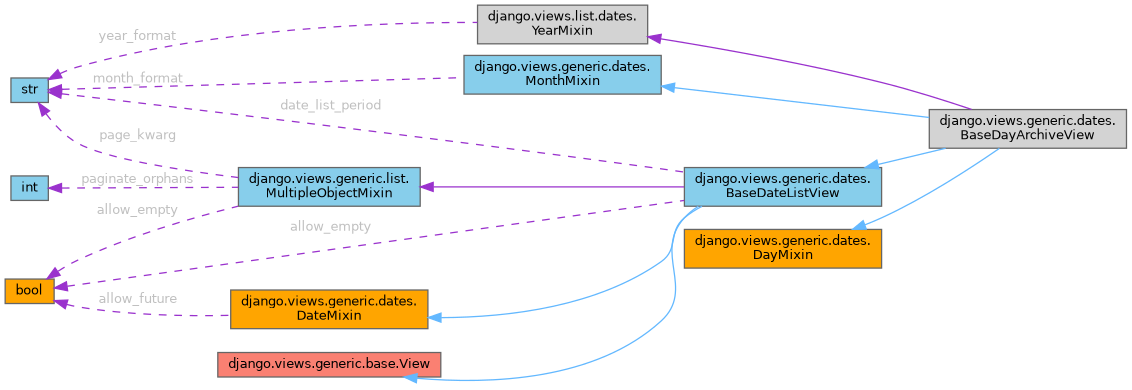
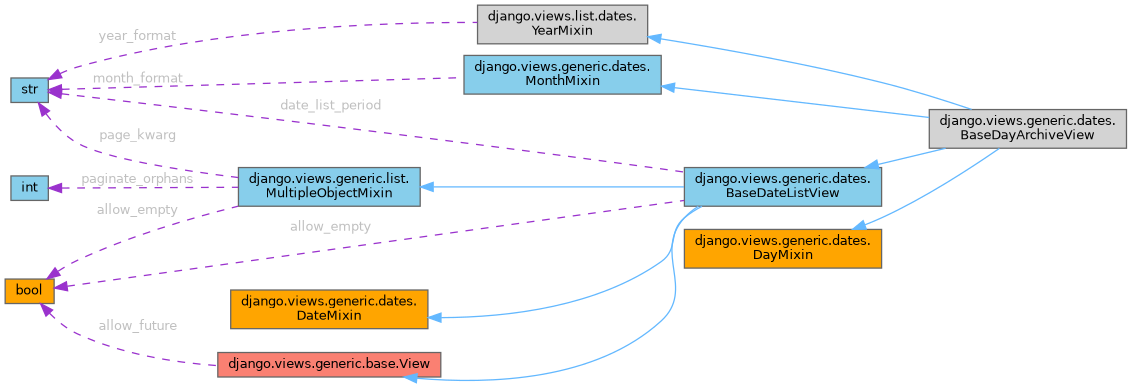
  digraph {
    rankdir=LR
    node [color=gray40 fillcolor=skyblue fontname=Helvetica fontsize=10 shape=box style=filled]
    edge [color=darkorchid3 dir=back fontname=Helvetica fontsize=10 labelfontname=Helvetica labelfontsize=10 style=dashed fontcolor=grey]
    n1 [fillcolor=lightgrey fontcolor=black height=0.2 label="django.views.generic.dates.\lBaseDayArchiveView" width=0.4]
    n2 [fillcolor=lightgrey height=0.2 label="django.views.list.dates.\lYearMixin" width=0.4]
    n3 [height=0.2 label=str width=0.4]
    n4 [height=0.2 label="django.views.generic.dates.\lMonthMixin" width=0.4]
    n5 [height=0.2 label="django.views.generic.dates.\lBaseDateListView" width=0.4]
    n6 [height=0.2 label="django.views.generic.list.\lMultipleObjectMixin" width=0.4]
    n7 [fillcolor=orange height=0.2 label="django.views.generic.dates.\lDayMixin" width=0.4]
    n8 [fillcolor=orange height=0.2 label=bool width=0.4]
    n9 [fillcolor=orange height=0.2 label="django.views.generic.dates.\lDateMixin" width=0.4]
    n10 [height=0.2 label=int width=0.4]
    n11 [fillcolor=salmon height=0.2 label="django.views.generic.base.View" width=0.4]
-   n2 -> n1 [style=solid fontcolor=""]
+   n2 -> n1 [color=steelblue1 style=solid fontcolor=""]
    n3 -> n2 [label=" year_format"]
    n3 -> n4 [label=" month_format"]
    n3 -> n5 [label=" date_list_period"]
    n3 -> n6 [label=" page_kwarg"]
    n4 -> n1 [color=steelblue1 style=solid fontcolor=""]
    n5 -> n1 [color=steelblue1 style=solid fontcolor=""]
-   n6 -> n5 [style=solid fontcolor=""]
+   n6 -> n5 [color=steelblue1 style=solid fontcolor=""]
    n7 -> n1 [color=steelblue1 style=solid fontcolor=""]
    n8 -> n5 [label=" allow_empty"]
    n8 -> n6 [label=" allow_empty"]
-   n8 -> n9 [label=" allow_future"]
+   n8 -> n11 [label=" allow_future"]
    n9 -> n5 [color=steelblue1 style=solid fontcolor=""]
    n10 -> n6 [label=" paginate_orphans"]
    n11 -> n5 [color=steelblue1 style=solid fontcolor=""]
  }
